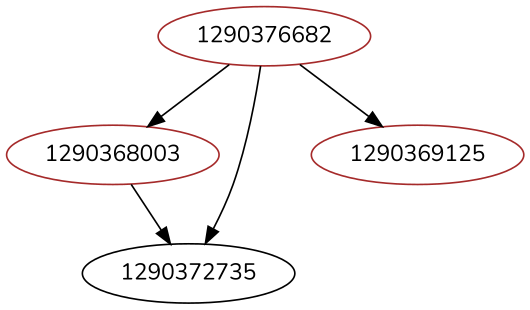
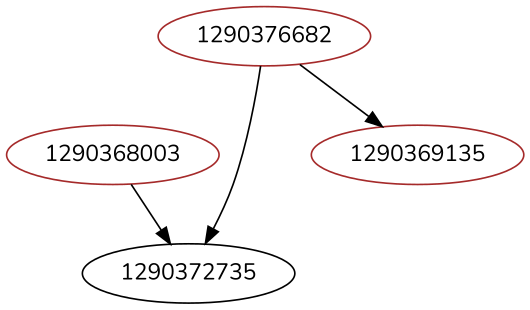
  strict digraph {
    fontname=Nunito
    node [color=brown fontname=Nunito]
    edge [fontname=Nunito]
    1290376682
    1290368003
    n3 [color=black label=1290372735]
-   1290369125
-   1290376682 -> 1290368003
+   1290369125 [label=1290369135]
    1290376682 -> n3
    1290376682 -> 1290369125
    1290368003 -> n3
  }
